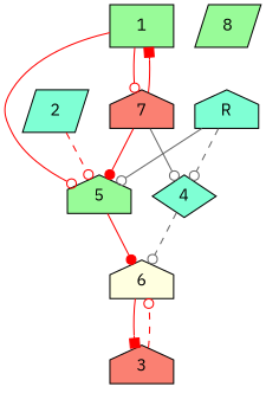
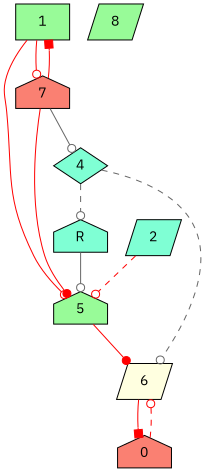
  digraph {
    fontname="IBM Plex Sans"
    node [fillcolor=palegreen fontname="IBM Plex Sans" shape=house style=filled]
    edge [arrowhead=odot color=red fontname="IBM Plex Sans" style=solid]
    1 [shape=box]
    5
    7 [fillcolor=salmon]
    4 [fillcolor=aquamarine shape=diamond]
-   6 [fillcolor=lightyellow]
+   6 [fillcolor=lightyellow shape=parallelogram]
    2 [fillcolor=aquamarine shape=parallelogram]
-   3 [fillcolor=salmon]
+   3 [fillcolor=salmon label=0]
    8 [shape=parallelogram]
    R [fillcolor=aquamarine]
    1 -> 5
    1 -> 7
    5 -> 6 [arrowhead=dot]
    7 -> 1 [arrowhead=box]
    7 -> 5 [arrowhead=dot]
    7 -> 4 [color=gray40]
    4 -> 6 [color=gray40 style=dashed]
    6 -> 3 [arrowhead=box]
    2 -> 5 [style=dashed]
    3 -> 6 [style=dashed]
    R -> 5 [color=gray40]
-   R -> 4 [color=gray40 style=dashed]
+   4 -> R [color=gray40 style=dashed]
  }
